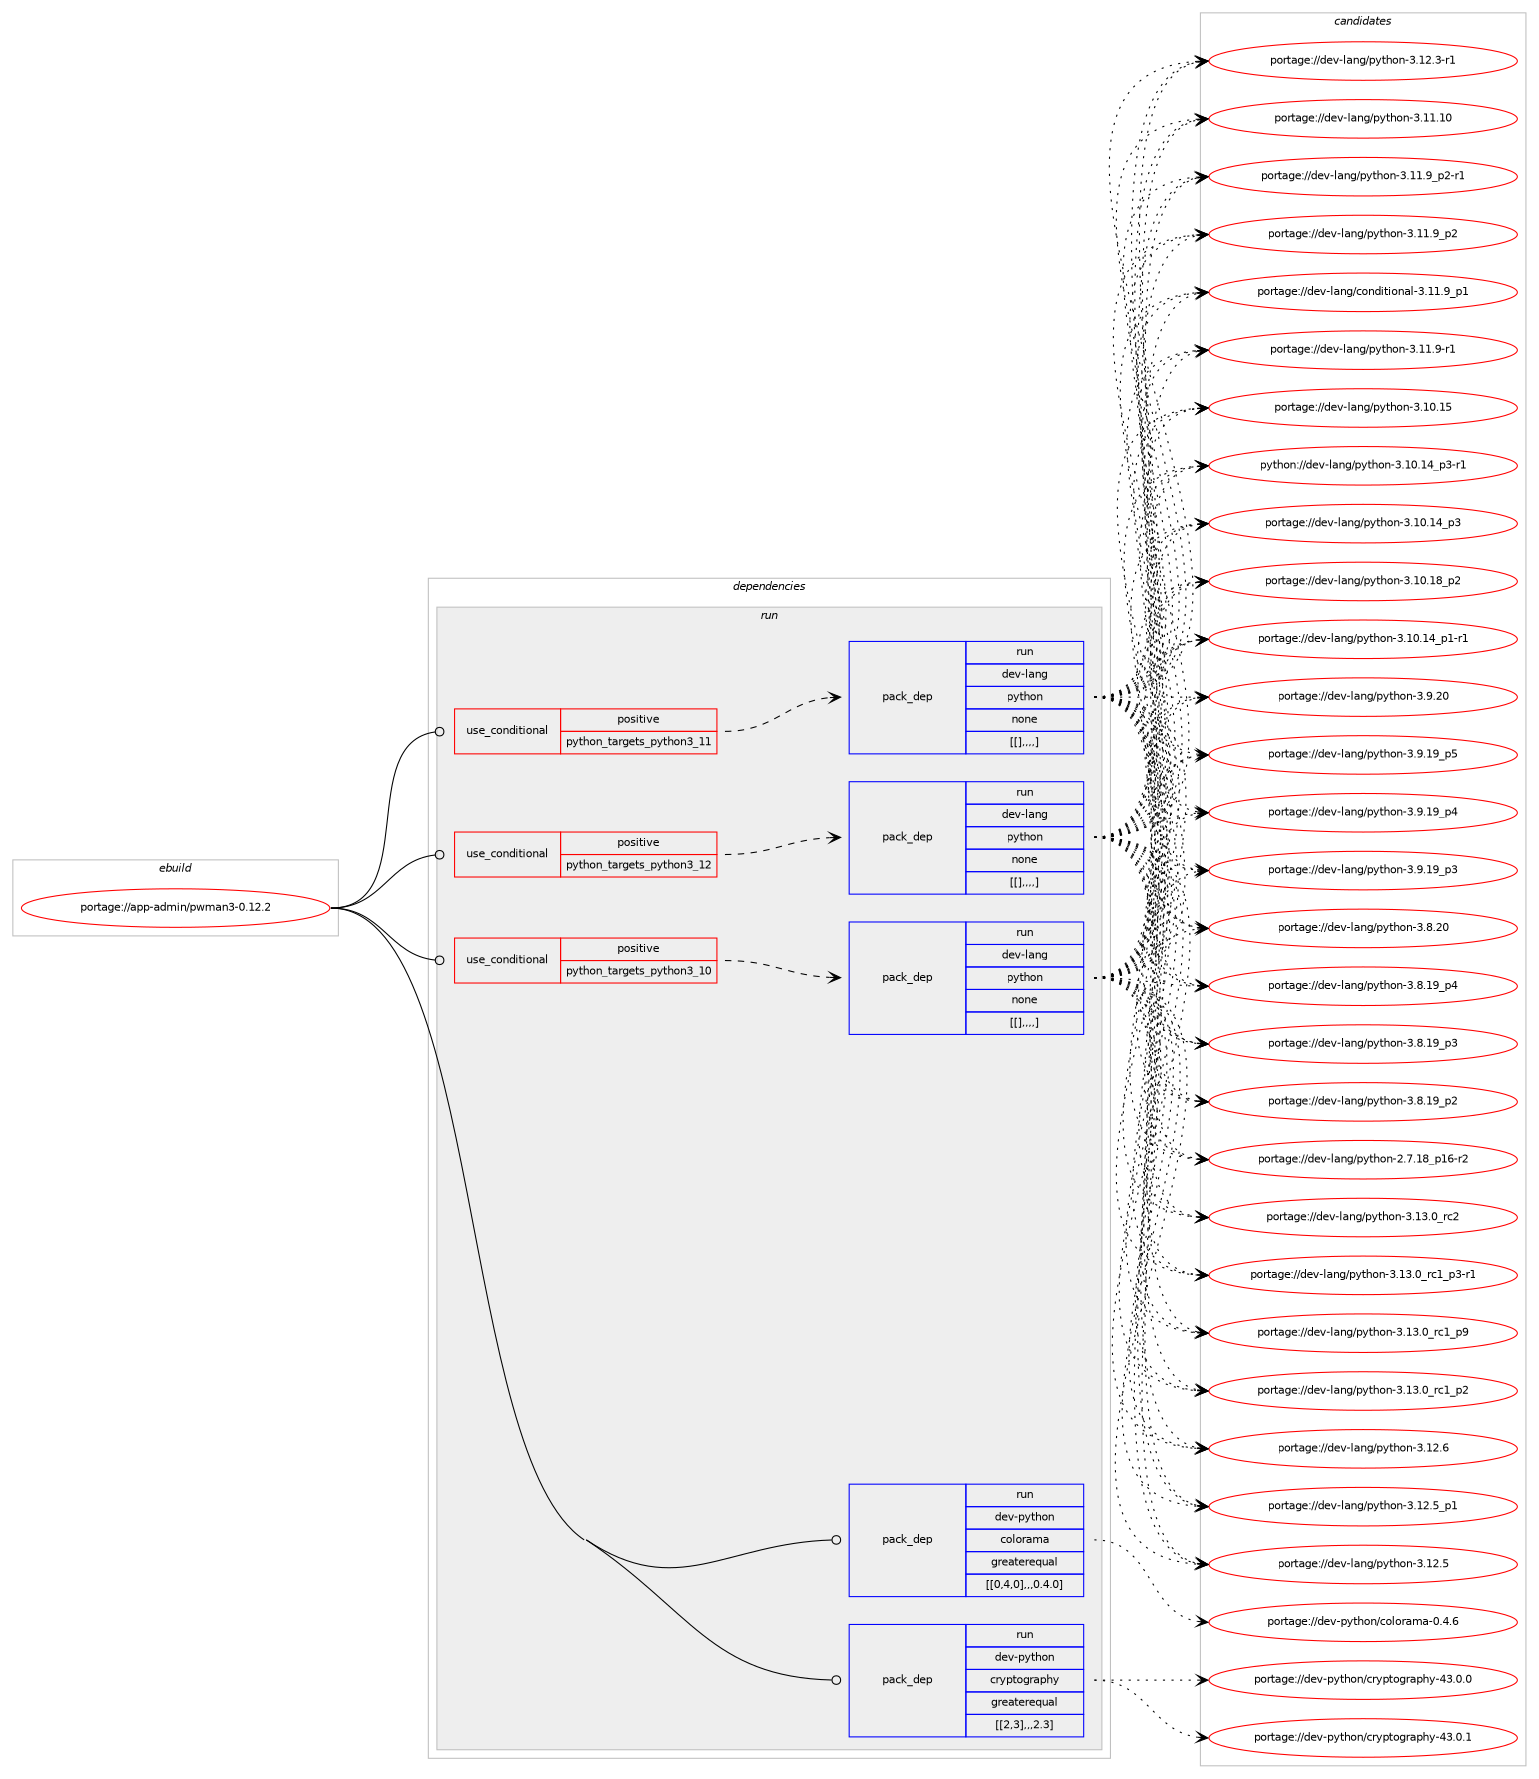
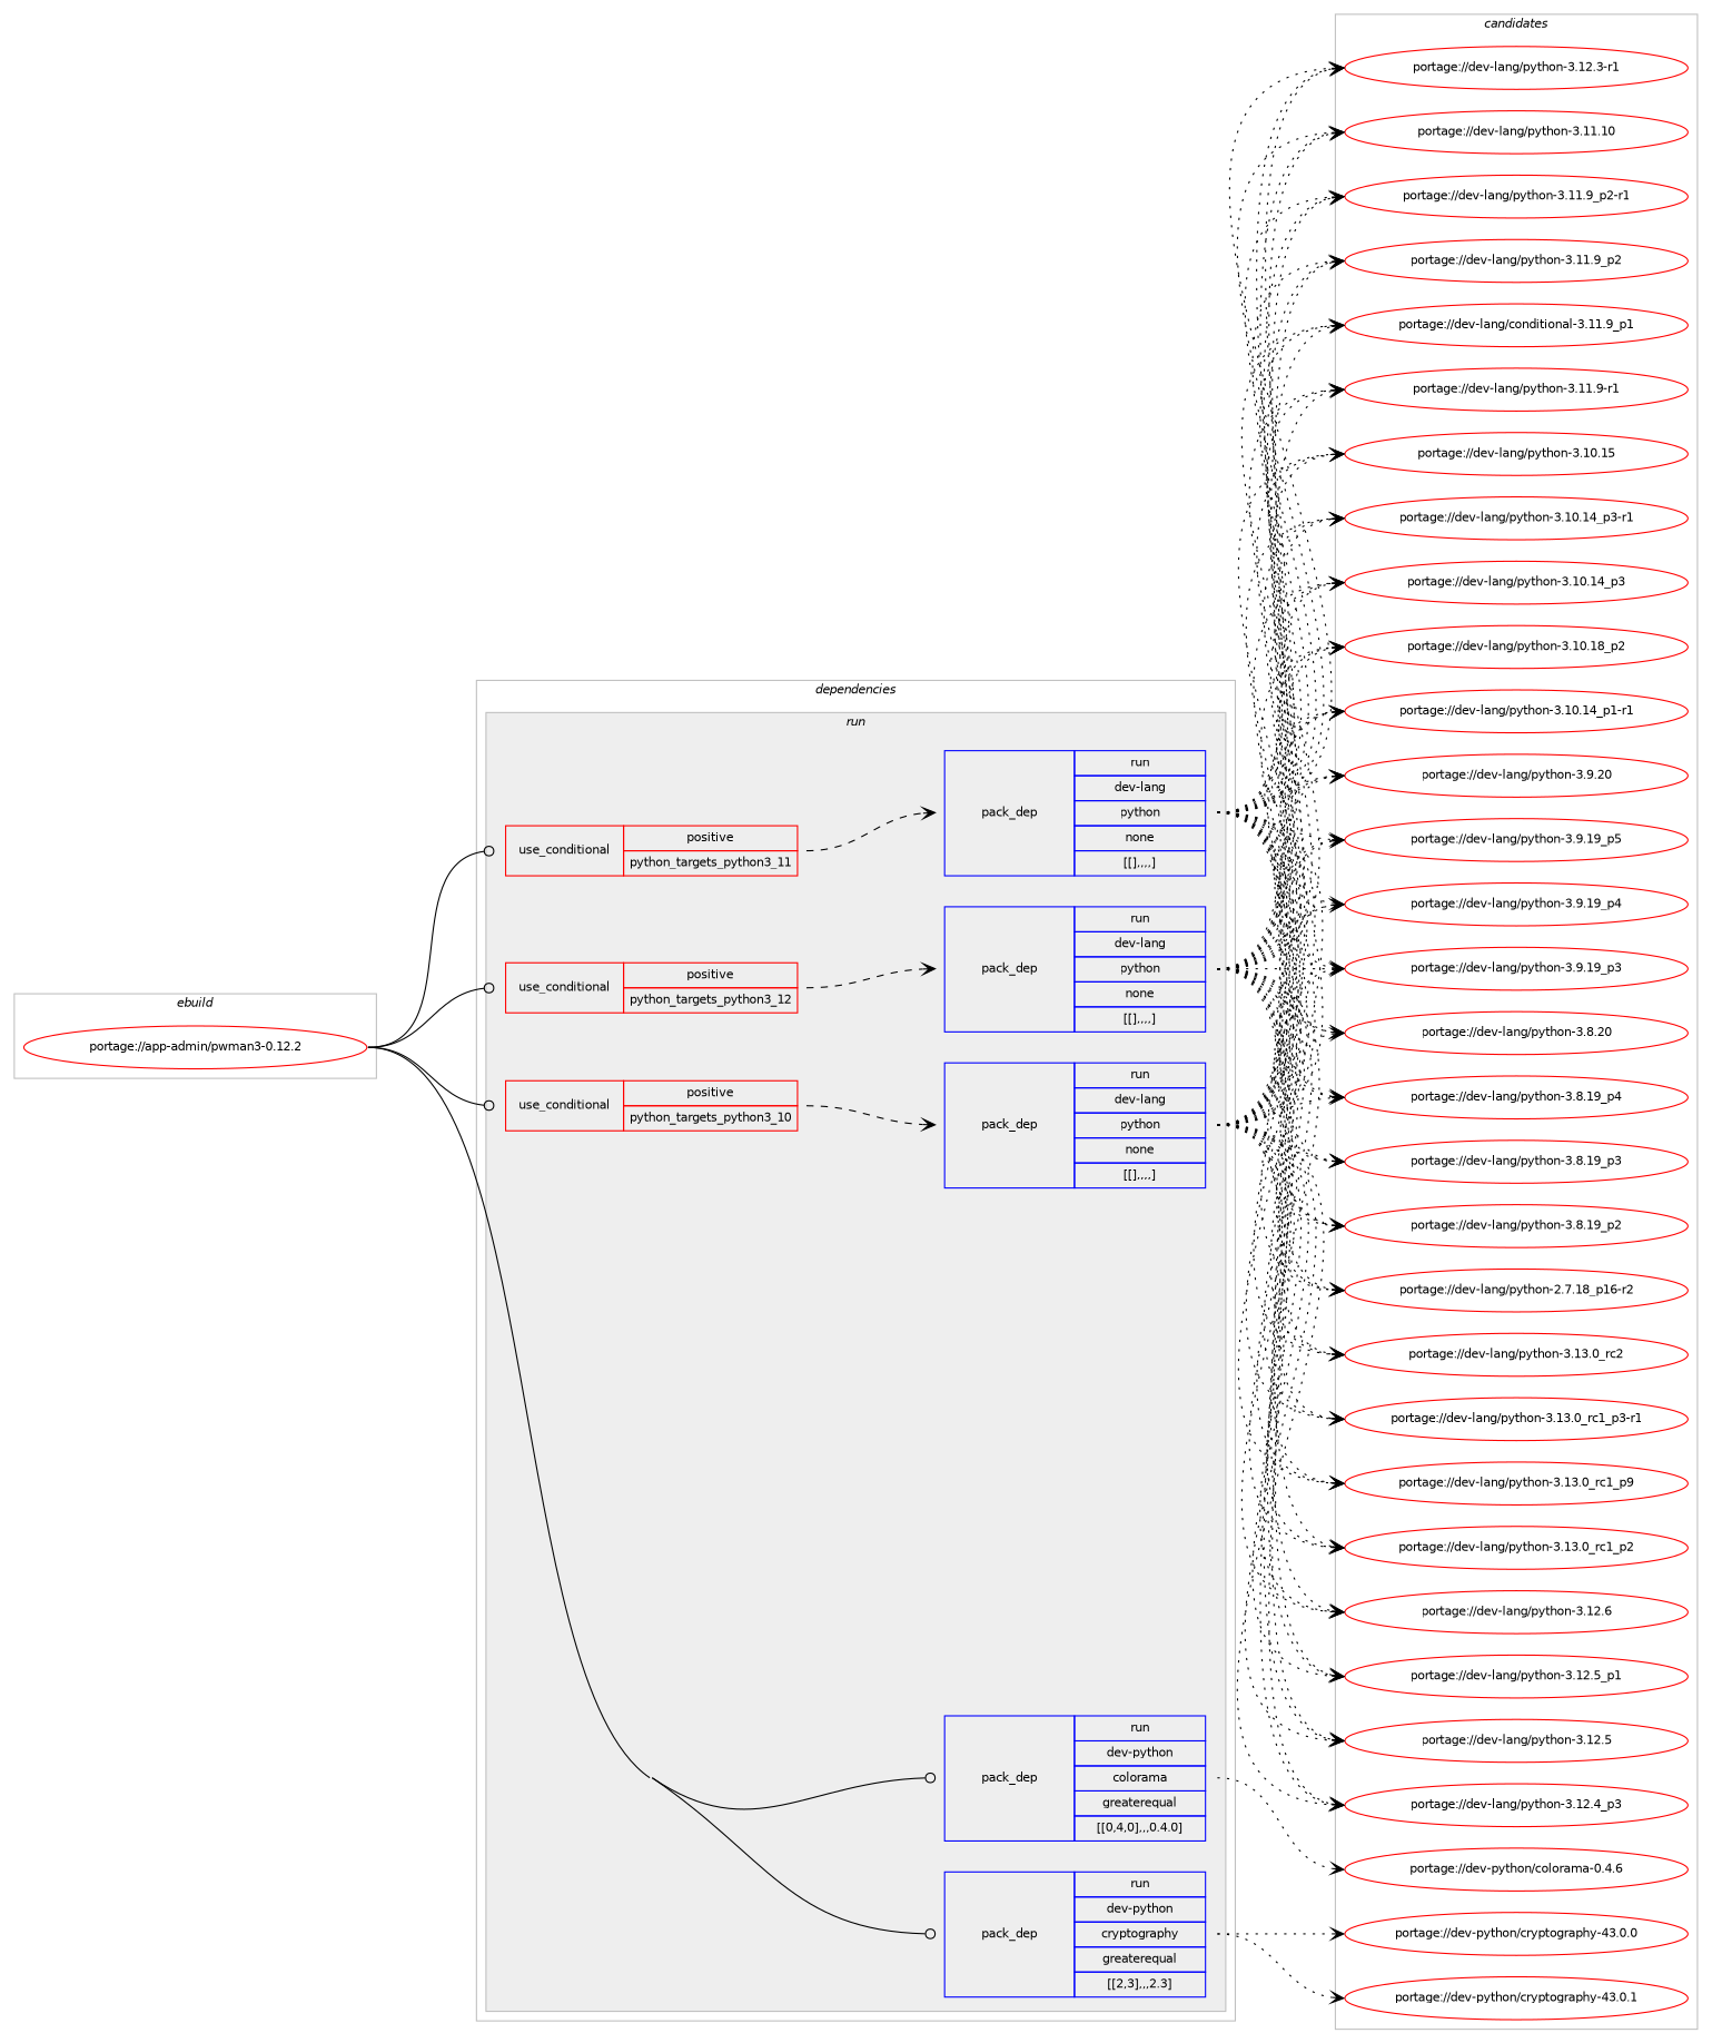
  digraph {
    compound=true
    concentrate=true
    fontname=Helvetica
    fontsize=10
    newrank=true
    rankdir=LR
    ranksep=1.5
    node [color=red fontname=Helvetica fontsize=10]
    edge [arrowhead=vee headport=w style=dotted tailport=e weight=100]
    n1 [label="portage://app-admin/pwman3-0.12.2" width=4]
    n2 [color=blue label=<<TABLE BORDER="0" CELLBORDER="1" CELLSPACING="0" CELLPADDING="4" WIDTH="220"><TR><TD ROWSPAN="6" CELLPADDING="30">pack_dep</TD></TR><TR><TD WIDTH="110">run</TD></TR><TR><TD>dev-lang</TD></TR><TR><TD>python</TD></TR><TR><TD>none</TD></TR><TR><TD>[[],,,,]</TD></TR></TABLE>> shape=none]
    n3 [label=<<TABLE BORDER="0" CELLBORDER="1" CELLSPACING="0" CELLPADDING="4"><TR><TD ROWSPAN="3" CELLPADDING="10">use_conditional</TD></TR><TR><TD>positive</TD></TR><TR><TD>python_targets_python3_10</TD></TR></TABLE>> shape=none]
    n4 [color=blue label=<<TABLE BORDER="0" CELLBORDER="1" CELLSPACING="0" CELLPADDING="4" WIDTH="220"><TR><TD ROWSPAN="6" CELLPADDING="30">pack_dep</TD></TR><TR><TD WIDTH="110">run</TD></TR><TR><TD>dev-lang</TD></TR><TR><TD>python</TD></TR><TR><TD>none</TD></TR><TR><TD>[[],,,,]</TD></TR></TABLE>> shape=none]
    n5 [label=<<TABLE BORDER="0" CELLBORDER="1" CELLSPACING="0" CELLPADDING="4"><TR><TD ROWSPAN="3" CELLPADDING="10">use_conditional</TD></TR><TR><TD>positive</TD></TR><TR><TD>python_targets_python3_11</TD></TR></TABLE>> shape=none]
    n6 [color=blue label=<<TABLE BORDER="0" CELLBORDER="1" CELLSPACING="0" CELLPADDING="4" WIDTH="220"><TR><TD ROWSPAN="6" CELLPADDING="30">pack_dep</TD></TR><TR><TD WIDTH="110">run</TD></TR><TR><TD>dev-lang</TD></TR><TR><TD>python</TD></TR><TR><TD>none</TD></TR><TR><TD>[[],,,,]</TD></TR></TABLE>> shape=none]
    n7 [label=<<TABLE BORDER="0" CELLBORDER="1" CELLSPACING="0" CELLPADDING="4"><TR><TD ROWSPAN="3" CELLPADDING="10">use_conditional</TD></TR><TR><TD>positive</TD></TR><TR><TD>python_targets_python3_12</TD></TR></TABLE>> shape=none]
    n8 [color=blue label=<<TABLE BORDER="0" CELLBORDER="1" CELLSPACING="0" CELLPADDING="4" WIDTH="220"><TR><TD ROWSPAN="6" CELLPADDING="30">pack_dep</TD></TR><TR><TD WIDTH="110">run</TD></TR><TR><TD>dev-python</TD></TR><TR><TD>colorama</TD></TR><TR><TD>greaterequal</TD></TR><TR><TD>[[0,4,0],,,0.4.0]</TD></TR></TABLE>> shape=none]
    n9 [color=blue label=<<TABLE BORDER="0" CELLBORDER="1" CELLSPACING="0" CELLPADDING="4" WIDTH="220"><TR><TD ROWSPAN="6" CELLPADDING="30">pack_dep</TD></TR><TR><TD WIDTH="110">run</TD></TR><TR><TD>dev-python</TD></TR><TR><TD>cryptography</TD></TR><TR><TD>greaterequal</TD></TR><TR><TD>[[2,3],,,2.3]</TD></TR></TABLE>> shape=none]
    n10 [label="portage://dev-lang/python-3.13.0_rc2" width=4]
    n11 [label="portage://dev-lang/python-3.13.0_rc1_p3-r1" width=4]
    n12 [label="portage://dev-lang/python-3.13.0_rc1_p9" width=4]
    n13 [label="portage://dev-lang/python-3.13.0_rc1_p2" width=4]
    n14 [label="portage://dev-lang/python-3.12.6" width=4]
    n15 [label="portage://dev-lang/python-3.12.5_p1" width=4]
    n16 [label="portage://dev-lang/python-3.12.5" width=4]
+   n17 [label="portage://dev-lang/python-3.12.4_p3" width=4]
    n18 [label="portage://dev-lang/python-3.12.3-r1" width=4]
    n19 [label="portage://dev-lang/python-3.11.10" width=4]
    n20 [label="portage://dev-lang/python-3.11.9_p2-r1" width=4]
    n21 [label="portage://dev-lang/python-3.11.9_p2" width=4]
    n22 [label="portage://dev-lang/conditional-3.11.9_p1" width=4]
    n23 [label="portage://dev-lang/python-3.11.9-r1" width=4]
    n24 [label="portage://dev-lang/python-3.10.15" width=4]
-   n25 [label="python://dev-lang/python-3.10.14_p3-r1" width=4]
+   n25 [label="portage://dev-lang/python-3.10.14_p3-r1" width=4]
    n26 [label="portage://dev-lang/python-3.10.14_p3" width=4]
    n27 [label="portage://dev-lang/python-3.10.18_p2" width=4]
    n28 [label="portage://dev-lang/python-3.10.14_p1-r1" width=4]
    n29 [label="portage://dev-lang/python-3.9.20" width=4]
    n30 [label="portage://dev-lang/python-3.9.19_p5" width=4]
    n31 [label="portage://dev-lang/python-3.9.19_p4" width=4]
    n32 [label="portage://dev-lang/python-3.9.19_p3" width=4]
    n33 [label="portage://dev-lang/python-3.8.20" width=4]
    n34 [label="portage://dev-lang/python-3.8.19_p4" width=4]
    n35 [label="portage://dev-lang/python-3.8.19_p3" width=4]
    n36 [label="portage://dev-lang/python-3.8.19_p2" width=4]
    n37 [label="portage://dev-lang/python-2.7.18_p16-r2" width=4]
    n38 [label="portage://dev-python/colorama-0.4.6" width=4]
    n39 [label="portage://dev-python/cryptography-43.0.1" width=4]
    n40 [label="portage://dev-python/cryptography-43.0.0" width=4]
    subgraph cluster_1 {
      color=gray
      label=<<i>ebuild</i>>
      n1
    }
    subgraph cluster_2 {
      color=gray
      label=<<i>dependencies</i>>
      subgraph cluster_3 {
        color=gray
        fillcolor="#eeeeee"
        label=<<i>compile</i>>
        style=filled
      }
      subgraph cluster_4 {
        color=gray
        fillcolor="#eeeeee"
        label=<<i>compile and run</i>>
        style=filled
      }
      subgraph cluster_5 {
        color=gray
        fillcolor="#eeeeee"
        label=<<i>run</i>>
        style=filled
        subgraph sub_6 {
          color=gray
          fillcolor="#eeeeee"
          label=<<i>run</i>>
          style=filled
          n3
          subgraph sub_7 {
            color=gray
            fillcolor="#eeeeee"
            label=<<i>run</i>>
            style=filled
            n2
          }
        }
        subgraph sub_8 {
          color=gray
          fillcolor="#eeeeee"
          label=<<i>run</i>>
          style=filled
          n5
          subgraph sub_9 {
            color=gray
            fillcolor="#eeeeee"
            label=<<i>run</i>>
            style=filled
            n4
          }
        }
        subgraph sub_10 {
          color=gray
          fillcolor="#eeeeee"
          label=<<i>run</i>>
          style=filled
          n7
          subgraph sub_11 {
            color=gray
            fillcolor="#eeeeee"
            label=<<i>run</i>>
            style=filled
            n6
          }
        }
        subgraph sub_12 {
          color=gray
          fillcolor="#eeeeee"
          label=<<i>run</i>>
          style=filled
          n8
        }
        subgraph sub_13 {
          color=gray
          fillcolor="#eeeeee"
          label=<<i>run</i>>
          style=filled
          n9
        }
      }
    }
    subgraph cluster_14 {
      color=gray
      label=<<i>candidates</i>>
      rank=same
      subgraph sub_15 {
        color=black
        label=<<i>candidates</i>>
        nodesep=1
        rank=same
        n10
        n11
        n12
        n13
        n14
        n15
        n16
+       n17
        n18
        n19
        n20
        n21
        n22
        n23
        n24
        n25
        n26
        n27
        n28
        n29
        n30
        n31
        n32
        n33
        n34
        n35
        n36
        n37
      }
      subgraph sub_16 {
        color=black
        label=<<i>candidates</i>>
        nodesep=1
        rank=same
        n10
        n11
        n12
        n13
        n14
        n15
        n16
+       n17
        n18
        n19
        n20
        n21
        n22
        n23
        n24
        n25
        n26
        n27
        n28
        n29
        n30
        n31
        n32
        n33
        n34
        n35
        n36
        n37
      }
      subgraph sub_17 {
        color=black
        label=<<i>candidates</i>>
        nodesep=1
        rank=same
        n10
        n11
        n12
        n13
        n14
        n15
        n16
+       n17
        n18
        n19
        n20
        n21
        n22
        n23
        n24
        n25
        n26
        n27
        n28
        n29
        n30
        n31
        n32
        n33
        n34
        n35
        n36
        n37
      }
      subgraph sub_18 {
        color=black
        label=<<i>candidates</i>>
        nodesep=1
        rank=same
        n38
      }
      subgraph sub_19 {
        color=black
        label=<<i>candidates</i>>
        nodesep=1
        rank=same
        n39
        n40
      }
    }
    n1 -> n3 [arrowhead=odot style=solid weight=20]
    n1 -> n5 [arrowhead=odot style=solid weight=20]
    n1 -> n7 [arrowhead=odot style=solid weight=20]
    n1 -> n8 [arrowhead=odot style=solid weight=20]
    n1 -> n9 [arrowhead=odot style=solid weight=20]
    n2 -> n10
    n2 -> n11
    n2 -> n12
    n2 -> n13
    n2 -> n14
    n2 -> n15
    n2 -> n16
+   n2 -> n17
    n2 -> n18
    n2 -> n19
    n2 -> n20
    n2 -> n21
    n2 -> n22
    n2 -> n23
    n2 -> n24
    n2 -> n25
    n2 -> n26
    n2 -> n27
    n2 -> n28
    n2 -> n29
    n2 -> n30
    n2 -> n31
    n2 -> n32
    n2 -> n33
    n2 -> n34
    n2 -> n35
    n2 -> n36
    n2 -> n37
    n3 -> n2 [style=dashed weight=20]
    n4 -> n10
    n4 -> n11
    n4 -> n12
    n4 -> n13
    n4 -> n14
    n4 -> n15
    n4 -> n16
+   n4 -> n17
    n4 -> n18
    n4 -> n19
    n4 -> n20
    n4 -> n21
    n4 -> n22
    n4 -> n23
    n4 -> n24
    n4 -> n25
    n4 -> n26
    n4 -> n27
    n4 -> n28
    n4 -> n29
    n4 -> n30
    n4 -> n31
    n4 -> n32
    n4 -> n33
    n4 -> n34
    n4 -> n35
    n4 -> n36
    n4 -> n37
    n5 -> n4 [style=dashed weight=20]
    n6 -> n10
    n6 -> n11
    n6 -> n12
    n6 -> n13
    n6 -> n14
    n6 -> n15
    n6 -> n16
+   n6 -> n17
    n6 -> n18
    n6 -> n19
    n6 -> n20
    n6 -> n21
    n6 -> n22
    n6 -> n23
    n6 -> n24
    n6 -> n25
    n6 -> n26
    n6 -> n27
    n6 -> n28
    n6 -> n29
    n6 -> n30
    n6 -> n31
    n6 -> n32
    n6 -> n33
    n6 -> n34
    n6 -> n35
    n6 -> n36
    n6 -> n37
    n7 -> n6 [style=dashed weight=20]
    n8 -> n38
    n9 -> n39
    n9 -> n40
  }
